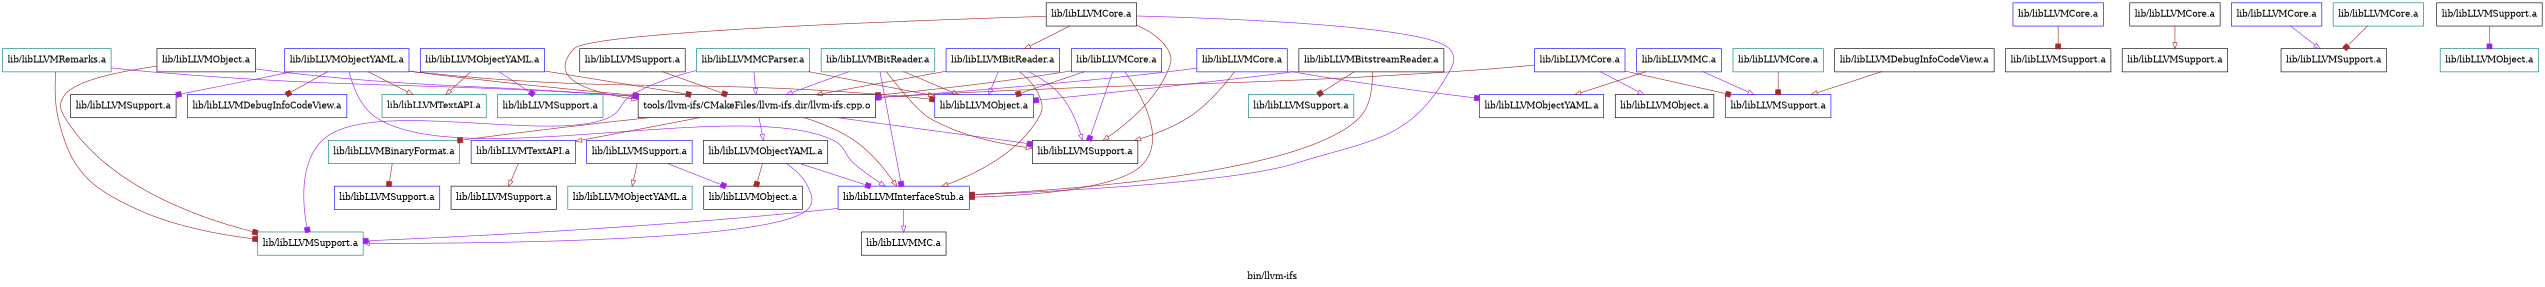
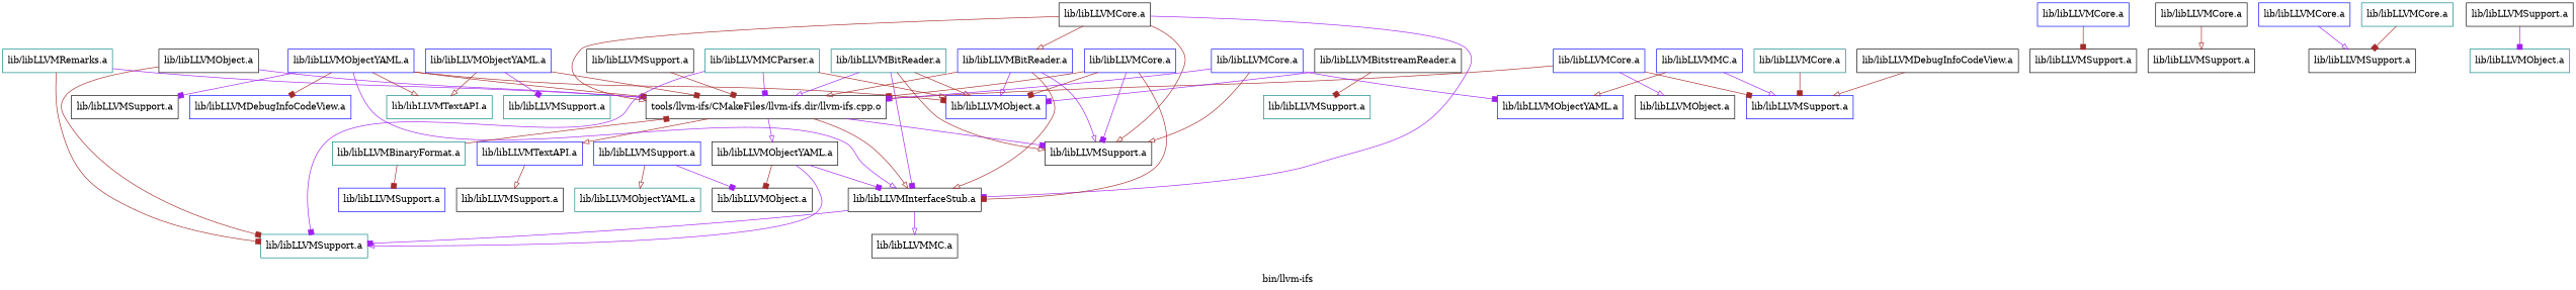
  digraph {
    label="bin/llvm-ifs"
    node [color=black shape=record]
    edge [arrowhead=box color=brown]
    n1 [label="{tools/llvm-ifs/CMakeFiles/llvm-ifs.dir/llvm-ifs.cpp.o}"]
-   n2 [color=blue label="{lib/libLLVMInterfaceStub.a}"]
+   n2 [label="{lib/libLLVMInterfaceStub.a}"]
    n3 [label="{lib/libLLVMSupport.a}"]
    n4 [color=blue label="{lib/libLLVMTextAPI.a}"]
    n5 [label="{lib/libLLVMObjectYAML.a}"]
    n6 [color=teal label="{lib/libLLVMSupport.a}"]
    n7 [label="{lib/libLLVMMC.a}"]
    n8 [label="{lib/libLLVMSupport.a}"]
    n9 [label="{lib/libLLVMObject.a}"]
    n10 [label="{lib/libLLVMObject.a}"]
    n11 [color=blue label="{lib/libLLVMSupport.a}"]
    n12 [color=teal label="{lib/libLLVMObjectYAML.a}"]
    n13 [color=blue label="{lib/libLLVMObjectYAML.a}"]
    n14 [color=blue label="{lib/libLLVMObject.a}"]
    n15 [label="{lib/libLLVMSupport.a}"]
    n16 [color=teal label="{lib/libLLVMTextAPI.a}"]
    n17 [color=blue label="{lib/libLLVMDebugInfoCodeView.a}"]
    n18 [color=blue label="{lib/libLLVMObjectYAML.a}"]
    n19 [color=teal label="{lib/libLLVMSupport.a}"]
    n20 [color=blue label="{lib/libLLVMBitReader.a}"]
    n21 [color=teal label="{lib/libLLVMBitReader.a}"]
    n22 [color=blue label="{lib/libLLVMCore.a}"]
    n23 [label="{lib/libLLVMObject.a}"]
    n24 [color=blue label="{lib/libLLVMSupport.a}"]
    n25 [color=blue label="{lib/libLLVMCore.a}"]
    n26 [label="{lib/libLLVMSupport.a}"]
    n27 [label="{lib/libLLVMCore.a}"]
    n28 [label="{lib/libLLVMSupport.a}"]
    n29 [color=teal label="{lib/libLLVMCore.a}"]
    n30 [color=blue label="{lib/libLLVMCore.a}"]
    n31 [label="{lib/libLLVMSupport.a}"]
    n32 [label="{lib/libLLVMSupport.a}"]
    n33 [color=teal label="{lib/libLLVMObject.a}"]
    n34 [label="{lib/libLLVMCore.a}"]
    n35 [label="{lib/libLLVMSupport.a}"]
    n36 [color=teal label="{lib/libLLVMCore.a}"]
    n37 [color=blue label="{lib/libLLVMCore.a}"]
    n38 [color=blue label="{lib/libLLVMCore.a}"]
    n39 [color=blue label="{lib/libLLVMObjectYAML.a}"]
    n40 [color=teal label="{lib/libLLVMRemarks.a}"]
    n41 [label="{lib/libLLVMBitstreamReader.a}"]
    n42 [color=teal label="{lib/libLLVMSupport.a}"]
    n43 [color=teal label="{lib/libLLVMMCParser.a}"]
    n44 [color=blue label="{lib/libLLVMMC.a}"]
    n45 [color=teal label="{lib/libLLVMBinaryFormat.a}"]
    n46 [color=blue label="{lib/libLLVMSupport.a}"]
    n47 [label="{lib/libLLVMDebugInfoCodeView.a}"]
    n1 -> n2 [arrowhead=onormal]
    n1 -> n3 [color=purple]
    n1 -> n4 [arrowhead=onormal]
    n1 -> n5 [arrowhead=onormal color=purple]
    n2 -> n6 [color=purple]
    n2 -> n7 [arrowhead=onormal color=purple]
    n4 -> n8 [arrowhead=onormal]
    n5 -> n2 [color=purple]
    n5 -> n6 [arrowhead=onormal color=purple]
    n5 -> n9
    n10 -> n1 [arrowhead=onormal color=purple]
    n10 -> n6
    n11 -> n9 [color=purple]
    n11 -> n12 [arrowhead=onormal]
    n13 -> n1
    n13 -> n2 [arrowhead=onormal color=purple]
    n13 -> n14
    n13 -> n15 [color=purple]
    n13 -> n16 [arrowhead=onormal]
    n13 -> n17
    n18 -> n1
    n18 -> n16 [arrowhead=onormal]
    n18 -> n19 [color=purple]
    n20 -> n1 [arrowhead=onormal]
    n20 -> n2 [arrowhead=onormal]
    n20 -> n3 [arrowhead=onormal color=purple]
    n20 -> n14 [arrowhead=onormal color=purple]
    n21 -> n1 [arrowhead=onormal color=purple]
    n21 -> n2 [color=purple]
    n21 -> n3 [arrowhead=onormal]
    n21 -> n14 [arrowhead=onormal]
    n22 -> n1 [arrowhead=onormal]
    n22 -> n23 [arrowhead=onormal color=purple]
    n22 -> n24
    n25 -> n26
    n27 -> n28 [arrowhead=onormal]
    n29 -> n24
    n30 -> n31 [arrowhead=onormal color=purple]
    n32 -> n33 [color=purple]
    n34 -> n1 [arrowhead=onormal]
    n34 -> n2 [color=purple]
    n34 -> n3 [arrowhead=onormal]
    n34 -> n20 [arrowhead=onormal]
    n35 -> n1
    n36 -> n31
    n37 -> n1
    n37 -> n2
    n37 -> n3 [color=purple]
    n37 -> n14
    n38 -> n1 [color=purple]
    n38 -> n3 [arrowhead=onormal]
    n38 -> n39 [color=purple]
-   n40 -> n1 [color=purple]
+   n40 -> n1 [arrowhead=onormal color=purple]
    n40 -> n6
-   n41 -> n2
    n41 -> n14 [color=purple]
    n41 -> n42
-   n43 -> n1 [arrowhead=onormal color=purple]
+   n43 -> n1 [color=purple]
    n43 -> n6 [color=purple]
    n43 -> n14 [arrowhead=onormal]
    n44 -> n24 [arrowhead=onormal color=purple]
    n44 -> n39 [arrowhead=onormal]
-   n1 -> n45
+   n45 -> n1
    n45 -> n46
    n47 -> n24 [arrowhead=onormal]
  }
